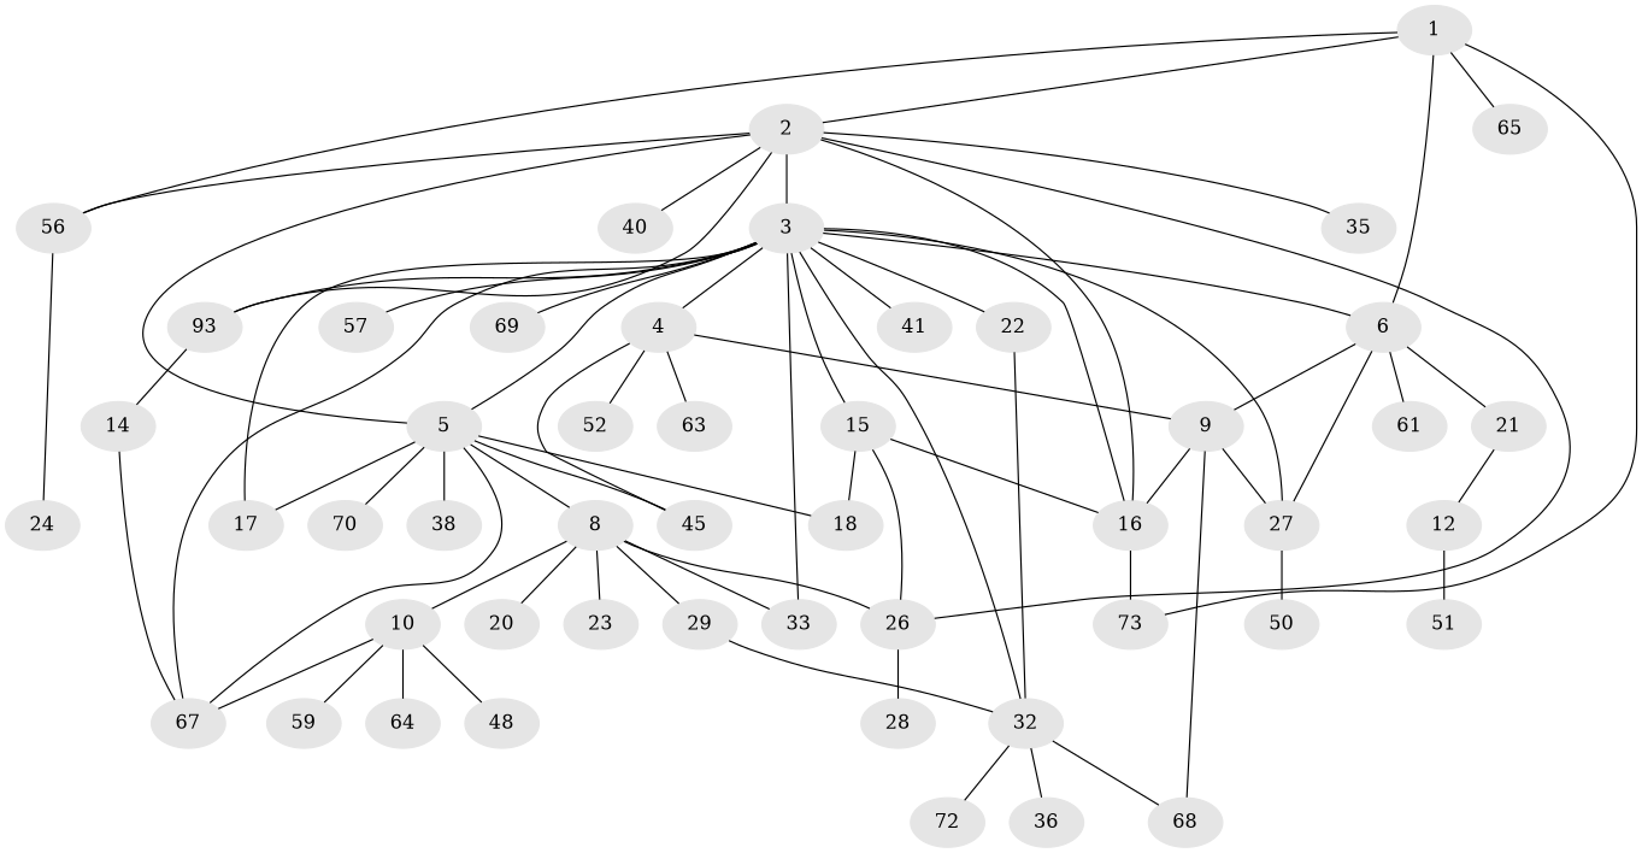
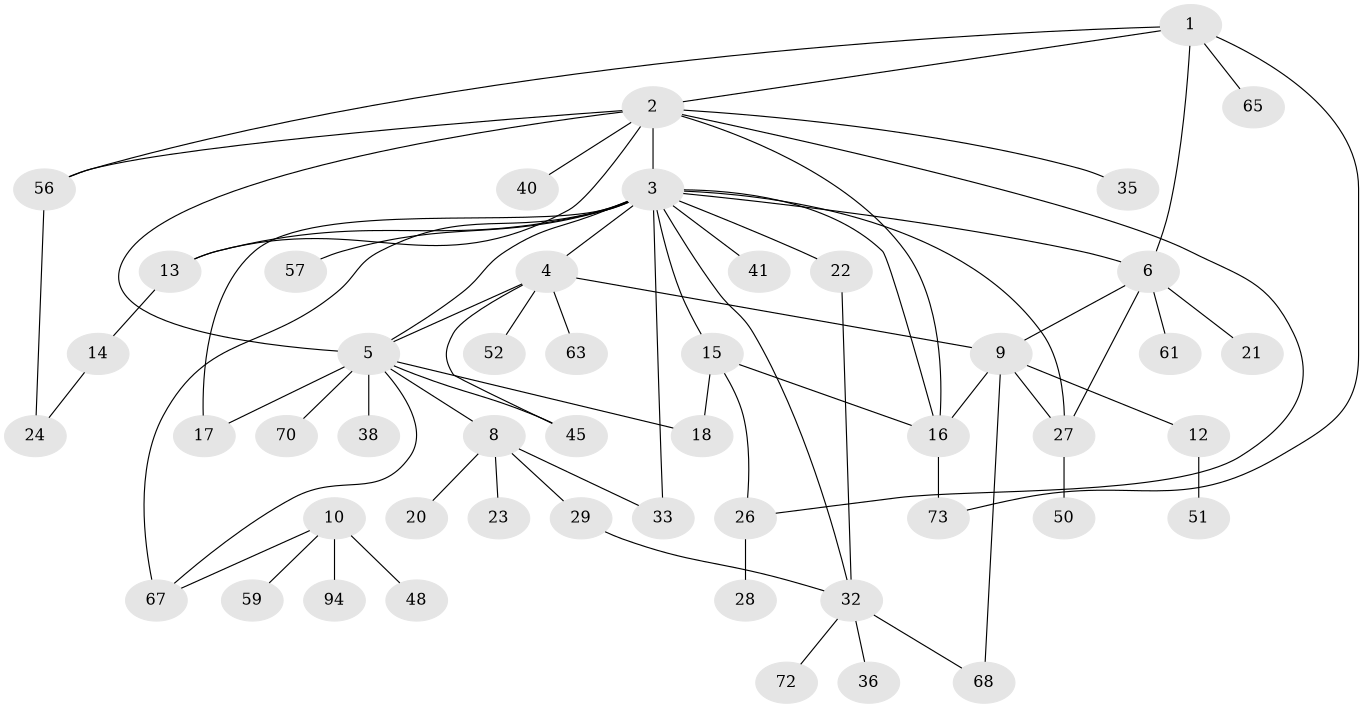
  graph {
    node [color=gray90 style=filled]
    1 [super="+39"]
    2 [super="+53"]
    6 [super="+30"]
    56
    65
    73
    3 [super="+11"]
    5 [super="+7"]
-   13 [super="+54" label=93]
+   13 [super="+54"]
    16 [super="+19"]
    26 [super="+60"]
    35
    40
    4 [super="+49"]
    15 [super="+25"]
    17
    22 [super="+66"]
    27 [super="+31"]
    32 [super="+34"]
    33
    41
    57
    67
-   69
    9 [super="+47"]
    21 [super="+46"]
    61
    24
    45
    8 [super="+43"]
    18
    38
    70
    14 [super="+55"]
    28 [super="+44"]
    52
    63
    50 [super="+51"]
    68
    36
    72
    12 [super="+58"]
    10 [super="+62"]
    20
    23
    29
    48
    59
-   64
+   64 [label=94]
    n50 [label=51]
    1 -- 2
    1 -- 6
    1 -- 56
    1 -- 65
    1 -- 73
    2 -- 56
    2 -- 3 [weight=2]
    2 -- 5
    2 -- 13
    2 -- 16
    2 -- 26
    2 -- 35
    2 -- 40
    6 -- 27
    6 -- 9
    6 -- 21
    6 -- 61
    56 -- 24
    3 -- 6
    3 -- 5
    3 -- 13
    3 -- 16
    3 -- 4
    3 -- 15
    3 -- 17
    3 -- 22 [weight=2]
    3 -- 27
    3 -- 32
    3 -- 33
    3 -- 41
    3 -- 57
    3 -- 67
-   3 -- 69
    5 -- 17
    5 -- 67
    5 -- 45
    5 -- 8
    5 -- 18
    5 -- 38
    5 -- 70
    13 -- 14
    16 -- 73
    26 -- 28
+   4 -- 5 [weight=2]
    4 -- 9
    4 -- 45
    4 -- 52
    4 -- 63
    15 -- 16
    15 -- 26
    15 -- 18
    22 -- 32 [weight=2]
    27 -- 50
    32 -- 68
    32 -- 36
    32 -- 72
    9 -- 16
    9 -- 27
    9 -- 68
-   21 -- 12
-   8 -- 26
+   9 -- 12
    8 -- 33
-   8 -- 10
    8 -- 20
    8 -- 23
    8 -- 29
-   14 -- 67
+   14 -- 24
    12 -- n50
    10 -- 67
    10 -- 48
    10 -- 59
    10 -- 64
    29 -- 32
  }
